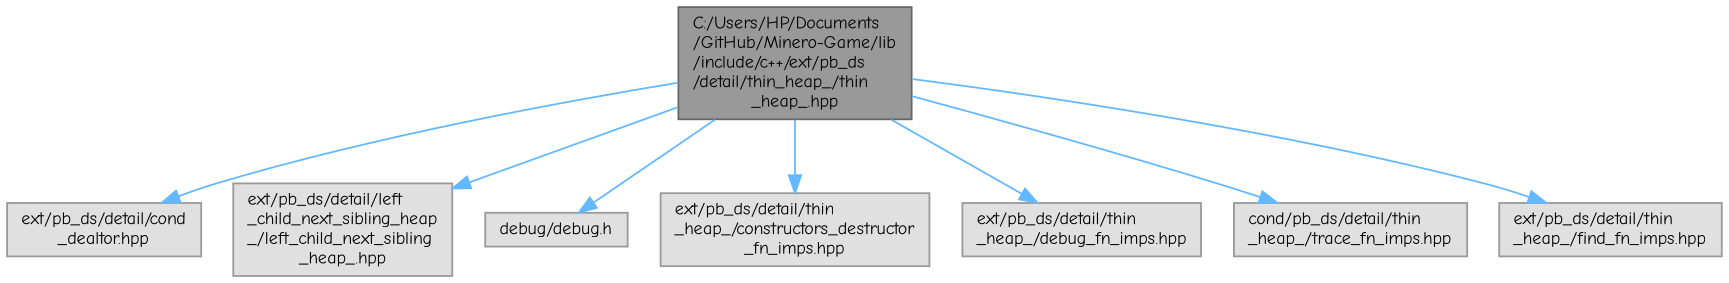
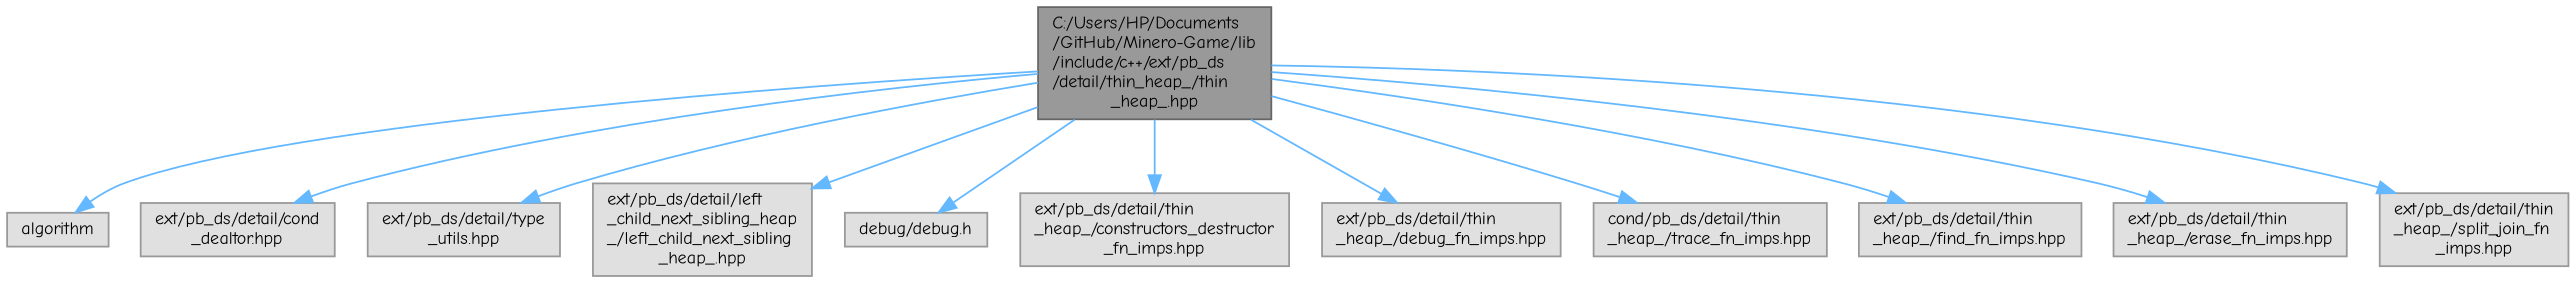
  digraph {
    fontname="Comic Neue"
    node [color=grey60 fillcolor="#E0E0E0" fontname="Comic Neue" fontsize=10 shape=box style=filled]
    edge [color=steelblue1 fontname="Comic Neue" fontsize=10 labelfontname=Helvetica labelfontsize=10 style=solid]
    n1 [color=gray40 fillcolor=grey60 fontcolor=black height=0.2 label="C:/Users/HP/Documents\l/GitHub/Minero-Game/lib\l/include/c++/ext/pb_ds\l/detail/thin_heap_/thin\l_heap_.hpp" width=0.4]
+   n2 [height=0.2 label=algorithm width=0.4]
    n3 [height=0.2 label="ext/pb_ds/detail/cond\l_dealtor.hpp" width=0.4]
+   n4 [height=0.2 label="ext/pb_ds/detail/type\l_utils.hpp" width=0.4]
    n5 [height=0.2 label="ext/pb_ds/detail/left\l_child_next_sibling_heap\l_/left_child_next_sibling\l_heap_.hpp" width=0.4]
    n6 [height=0.2 label="debug/debug.h" width=0.4]
    n7 [height=0.2 label="ext/pb_ds/detail/thin\l_heap_/constructors_destructor\l_fn_imps.hpp" width=0.4]
    n8 [height=0.2 label="ext/pb_ds/detail/thin\l_heap_/debug_fn_imps.hpp" width=0.4]
    n9 [height=0.2 label="cond/pb_ds/detail/thin\l_heap_/trace_fn_imps.hpp" width=0.4]
    n10 [height=0.2 label="ext/pb_ds/detail/thin\l_heap_/find_fn_imps.hpp" width=0.4]
+   n11 [height=0.2 label="ext/pb_ds/detail/thin\l_heap_/erase_fn_imps.hpp" width=0.4]
+   n12 [height=0.2 label="ext/pb_ds/detail/thin\l_heap_/split_join_fn\l_imps.hpp" width=0.4]
+   n1 -> n2
    n1 -> n3
+   n1 -> n4
    n1 -> n5
    n1 -> n6
    n1 -> n7
    n1 -> n8
    n1 -> n9
    n1 -> n10
+   n1 -> n11
+   n1 -> n12
  }
